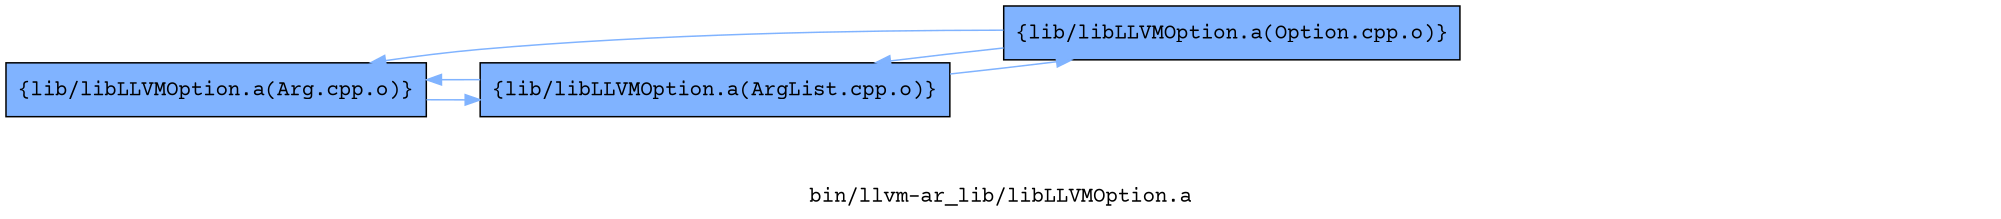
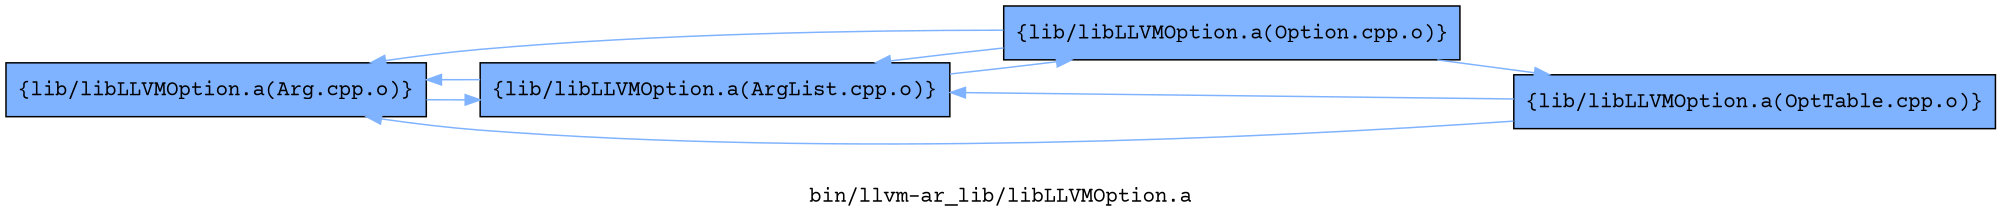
  digraph {
    fontname="Courier Prime"
    label="bin/llvm-ar_lib/libLLVMOption.a"
    rankdir=LR
    node [fillcolor="0.600000 0.5 1" fontname="Courier Prime" group=1 shape=box style=filled]
    edge [color="0.600000 0.5 1" fontname="Courier Prime"]
    n1 [label="{lib/libLLVMOption.a(Arg.cpp.o)}"]
    n2 [label="{lib/libLLVMOption.a(ArgList.cpp.o)}"]
    n3 [label="{lib/libLLVMOption.a(Option.cpp.o)}"]
+   n4 [label="{lib/libLLVMOption.a(OptTable.cpp.o)}"]
    subgraph sub_1 {
      rank=same
      n1
    }
    subgraph sub_2 {
      rank=same
      n2
    }
    n1 -> n2
    n2 -> n1
    n2 -> n3
    n3 -> n1
    n3 -> n2
+   n3 -> n4
+   n4 -> n1
+   n4 -> n2
  }
